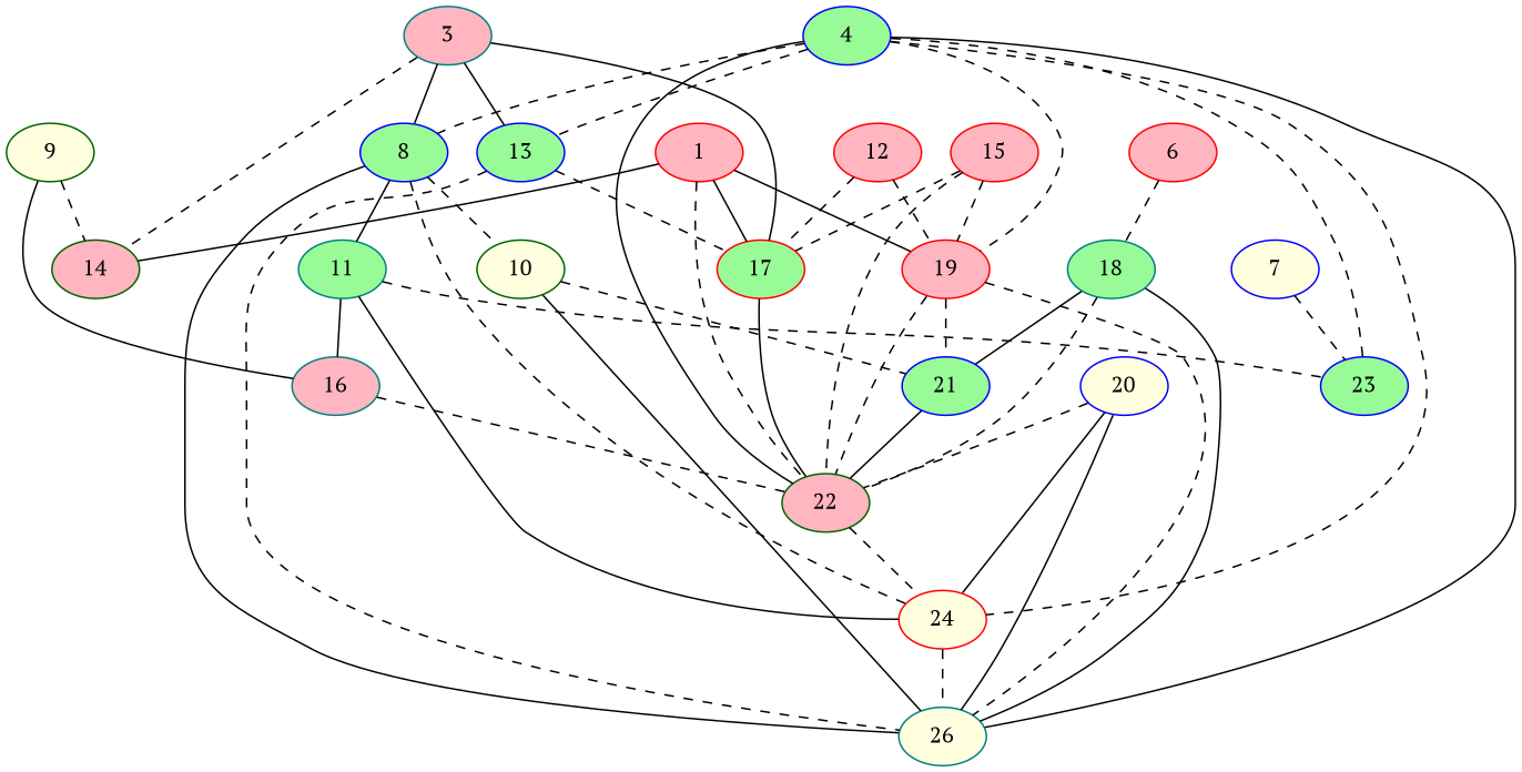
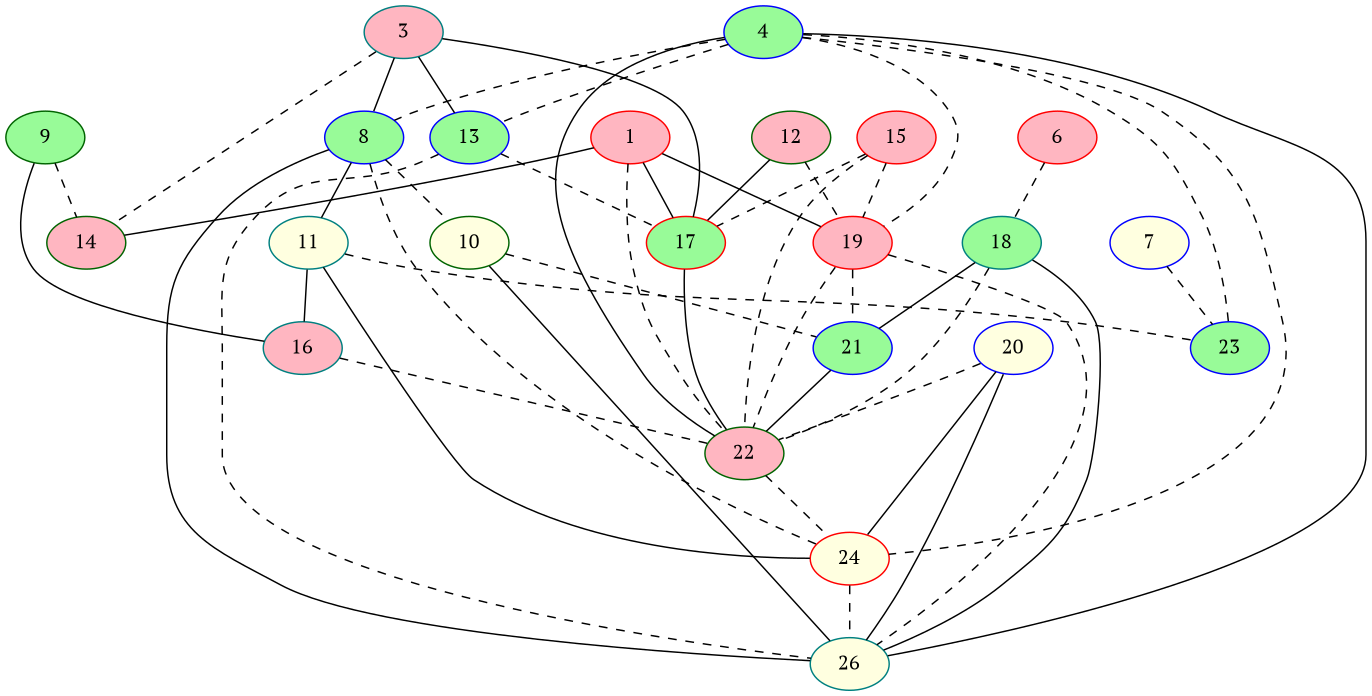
  graph {
    fontname="PT Serif"
    node [color=red fillcolor=lightpink fontname="PT Serif" style=filled]
    edge [fontname="PT Serif" style=dashed weight=1.0]
    1
    14 [color=darkgreen]
    17 [fillcolor=palegreen]
    19
    22 [color=darkgreen]
    26 [color=teal fillcolor=lightyellow]
    21 [color=blue fillcolor=palegreen]
    24 [fillcolor=lightyellow]
    3 [color=teal]
    8 [color=blue fillcolor=palegreen]
    13 [color=blue fillcolor=palegreen]
    10 [color=darkgreen fillcolor=lightyellow]
-   11 [color=teal fillcolor=palegreen]
+   11 [color=teal fillcolor=lightyellow]
    4 [color=blue fillcolor=palegreen]
    23 [color=blue fillcolor=palegreen]
    6
    18 [color=teal fillcolor=palegreen]
    7 [color=blue fillcolor=lightyellow]
    16 [color=teal]
-   9 [color=darkgreen fillcolor=lightyellow]
-   12
+   9 [color=darkgreen fillcolor=palegreen]
+   12 [color=darkgreen]
    15
    20 [color=blue fillcolor=lightyellow]
    1 -- 14 [style=solid]
    1 -- 17 [style=solid weight=2.0]
    1 -- 19 [style=solid]
    1 -- 22
    17 -- 22 [style=solid]
    19 -- 22 [weight=2.0]
    19 -- 26
    19 -- 21
    22 -- 24
    21 -- 22 [style=solid]
    24 -- 26 [weight=2.0]
    3 -- 14
    3 -- 17 [style=solid]
    3 -- 8 [style=solid]
    3 -- 13 [style=solid]
    8 -- 26 [style=solid]
    8 -- 24
    8 -- 10
    8 -- 11 [style=solid]
    13 -- 17
    13 -- 26
    10 -- 26 [style=solid]
    10 -- 21
    11 -- 24 [style=solid]
    11 -- 23
    11 -- 16 [style=solid]
    4 -- 19
    4 -- 22 [style=solid weight=2.0]
    4 -- 26 [style=solid]
    4 -- 24
    4 -- 8
    4 -- 13
    4 -- 23
    6 -- 18
    18 -- 22
    18 -- 26 [style=solid]
    18 -- 21 [style=solid]
    7 -- 23
    16 -- 22
    9 -- 14
    9 -- 16 [style=solid]
-   12 -- 17
+   12 -- 17 [style=solid]
    12 -- 19
    15 -- 17
    15 -- 19 [weight=2.0]
    15 -- 22
    20 -- 22
    20 -- 26 [style=solid]
    20 -- 24 [style=solid]
  }
